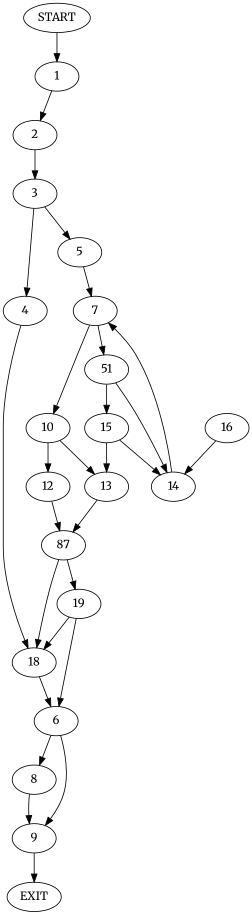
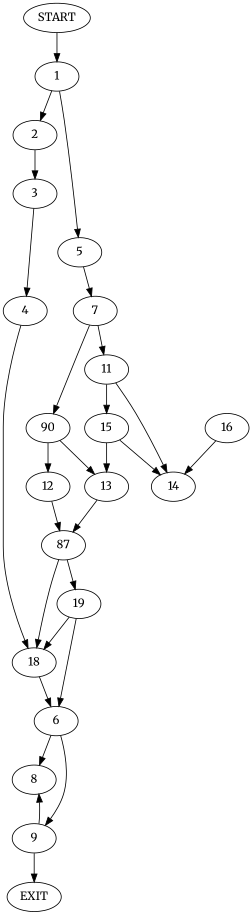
  digraph {
    fontname=Merriweather
    node [fontname=Merriweather]
    edge [fontname=Merriweather]
    n1 [label=START]
    1
    2
    n4 [label=EXIT]
    3
    4
    5
    18
    7
    6
    8
    9
-   10
-   11 [label=51]
+   10 [label=90]
+   11
    12
    13
    14
    15
    n19 [label=87]
    19
    16
    n1 -> 1
    1 -> 2
    2 -> 3
    3 -> 4
-   3 -> 5
+   1 -> 5
    4 -> 18
    5 -> 7
    18 -> 6
    7 -> 10
    7 -> 11
    6 -> 8
    6 -> 9
-   8 -> 9
+   9 -> 8
    9 -> n4
    10 -> 12
    10 -> 13
    11 -> 14
    11 -> 15
    12 -> n19
    13 -> n19
-   14 -> 7
    15 -> 13
    15 -> 14
    n19 -> 18
    n19 -> 19
    19 -> 18
    19 -> 6
    16 -> 14
  }
